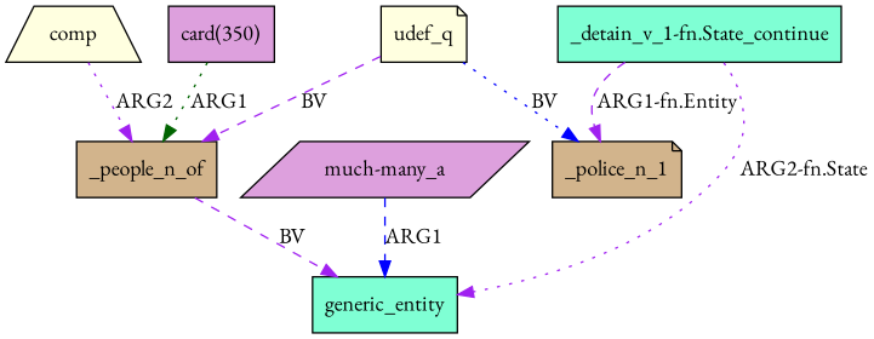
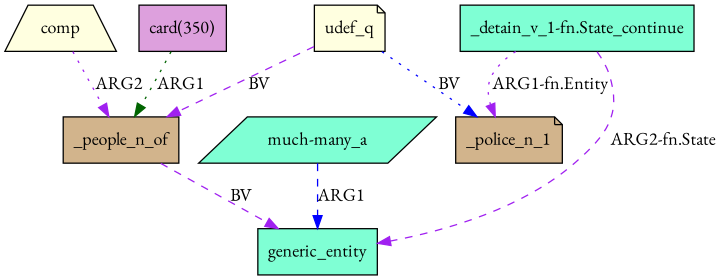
  digraph {
    fontname="EB Garamond"
    node [fillcolor=lightyellow fontname="EB Garamond" shape=box style=filled]
    edge [color=purple fontname="EB Garamond" style=dotted]
    udef_q [shape=note]
    _people_n_of [fillcolor=tan]
    _police_n_1 [fillcolor=tan shape=note]
    generic_entity [fillcolor=aquamarine]
    "card(350)" [fillcolor=plum]
-   "much-many_a" [fillcolor=plum shape=parallelogram]
+   "much-many_a" [fillcolor=aquamarine shape=parallelogram]
    comp [shape=trapezium]
    "_detain_v_1-fn.State_continue" [fillcolor=aquamarine]
    udef_q -> _people_n_of [label=BV style=dashed]
    udef_q -> _police_n_1 [color=blue label=BV]
    _people_n_of -> generic_entity [label=BV style=dashed]
    "card(350)" -> _people_n_of [color=darkgreen label=ARG1]
    "much-many_a" -> generic_entity [color=blue label=ARG1 style=dashed]
    comp -> _people_n_of [label=ARG2]
-   "_detain_v_1-fn.State_continue" -> _police_n_1 [label="ARG1-fn.Entity" style=dashed]
-   "_detain_v_1-fn.State_continue" -> generic_entity [label="ARG2-fn.State"]
+   "_detain_v_1-fn.State_continue" -> _police_n_1 [label="ARG1-fn.Entity"]
+   "_detain_v_1-fn.State_continue" -> generic_entity [label="ARG2-fn.State" style=dashed]
  }
